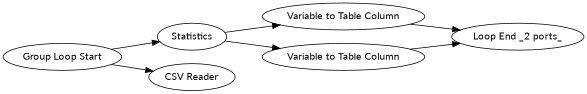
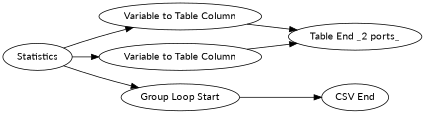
  digraph {
    fontname=Lato
    rankdir=LR
    node [fontname=Lato]
    edge [fontname=Lato]
    n1 [label="Variable to Table Column"]
-   n2 [label="Loop End _2 ports_"]
+   n2 [label="Table End _2 ports_"]
    n3 [label="Group Loop Start"]
    n4 [label=Statistics]
-   n5 [label="CSV Reader"]
+   n5 [label="CSV End"]
    n6 [label="Variable to Table Column"]
    n1 -> n2
-   n3 -> n4
+   n4 -> n3
    n3 -> n5
    n4 -> n1
    n4 -> n6
    n6 -> n2
  }
